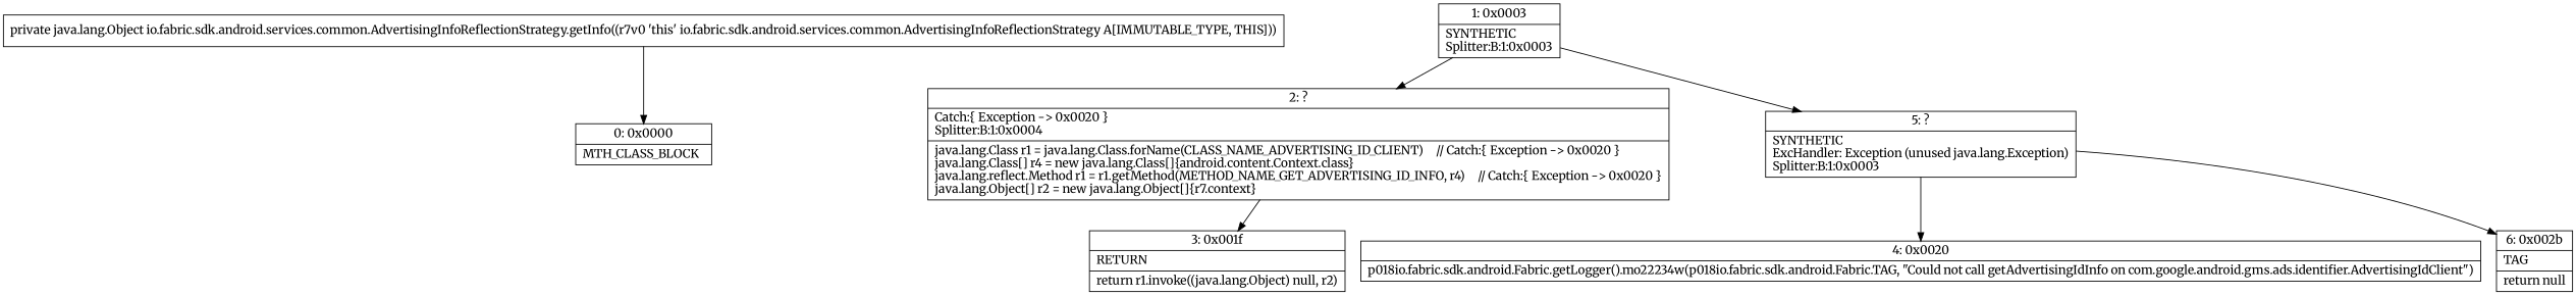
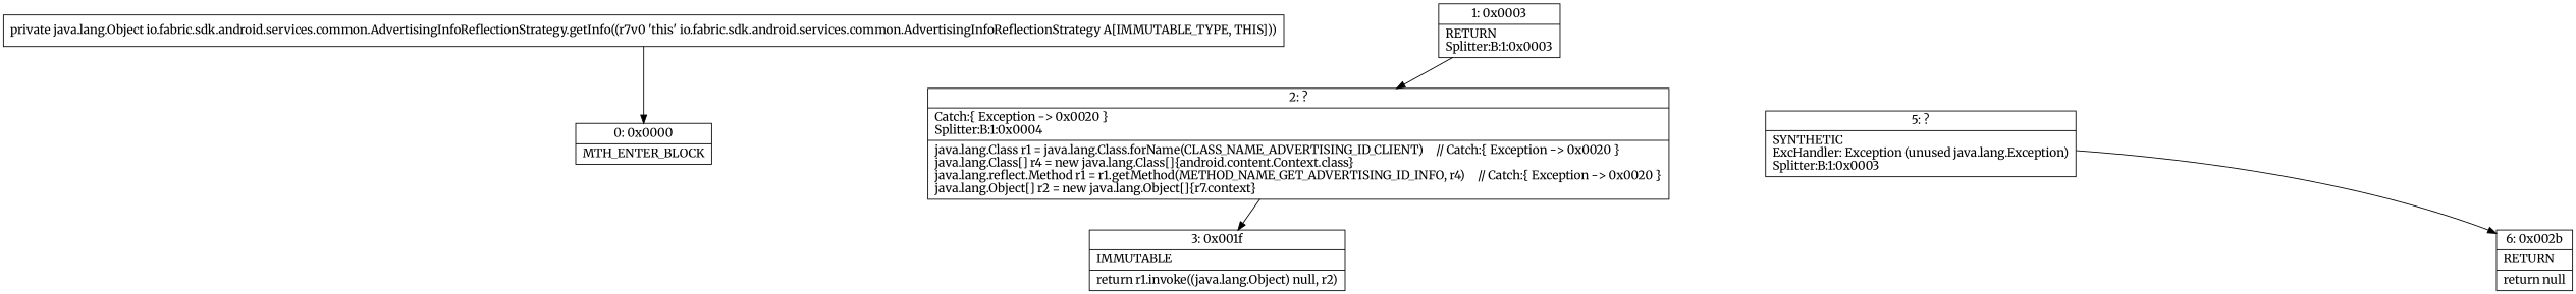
  digraph {
    fontname=Merriweather
    node [fontname=Merriweather shape=record]
    edge [fontname=Merriweather]
-   n1 [label="{0\:\ 0x0000|MTH_CLASS_BLOCK\l}"]
-   n2 [label="{1\:\ 0x0003|SYNTHETIC\lSplitter:B:1:0x0003\l}"]
+   n1 [label="{0\:\ 0x0000|MTH_ENTER_BLOCK\l}"]
+   n2 [label="{1\:\ 0x0003|RETURN\lSplitter:B:1:0x0003\l}"]
    n3 [label="{2\:\ ?|Catch:\{ Exception \-\> 0x0020 \}\lSplitter:B:1:0x0004\l|java.lang.Class r1 = java.lang.Class.forName(CLASS_NAME_ADVERTISING_ID_CLIENT)     \/\/ Catch:\{ Exception \-\> 0x0020 \}\ljava.lang.Class[] r4 = new java.lang.Class[]\{android.content.Context.class\}\ljava.lang.reflect.Method r1 = r1.getMethod(METHOD_NAME_GET_ADVERTISING_ID_INFO, r4)     \/\/ Catch:\{ Exception \-\> 0x0020 \}\ljava.lang.Object[] r2 = new java.lang.Object[]\{r7.context\}\l}"]
    n4 [label="{5\:\ ?|SYNTHETIC\lExcHandler: Exception (unused java.lang.Exception)\lSplitter:B:1:0x0003\l}"]
-   n5 [label="{3\:\ 0x001f|RETURN\l|return r1.invoke((java.lang.Object) null, r2)\l}"]
-   n6 [label="{4\:\ 0x0020|p018io.fabric.sdk.android.Fabric.getLogger().mo22234w(p018io.fabric.sdk.android.Fabric.TAG, \"Could not call getAdvertisingIdInfo on com.google.android.gms.ads.identifier.AdvertisingIdClient\")\l}"]
-   n7 [label="{6\:\ 0x002b|TAG\l|return null\l}"]
+   n5 [label="{3\:\ 0x001f|IMMUTABLE\l|return r1.invoke((java.lang.Object) null, r2)\l}"]
+   n7 [label="{6\:\ 0x002b|RETURN\l|return null\l}"]
    n8 [label="{private java.lang.Object io.fabric.sdk.android.services.common.AdvertisingInfoReflectionStrategy.getInfo((r7v0 'this' io.fabric.sdk.android.services.common.AdvertisingInfoReflectionStrategy A[IMMUTABLE_TYPE, THIS])) }"]
    n2 -> n3
-   n2 -> n4
    n3 -> n5
-   n4 -> n6
    n4 -> n7
    n8 -> n1
  }
